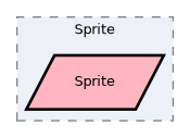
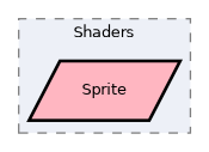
  digraph {
    compound=true
    n1 [color=black fillcolor=lightpink fontname=Helvetica fontsize=10 height=0.2 label=Sprite shape=parallelogram style="filled,bold" width=0.4]
    subgraph cluster_1 {
      bgcolor="#edf0f7"
      fontname=Helvetica
      fontsize=10
-     label=Sprite
+     label=Shaders
      pencolor=grey50
      style="filled,dashed"
      n1
    }
  }
